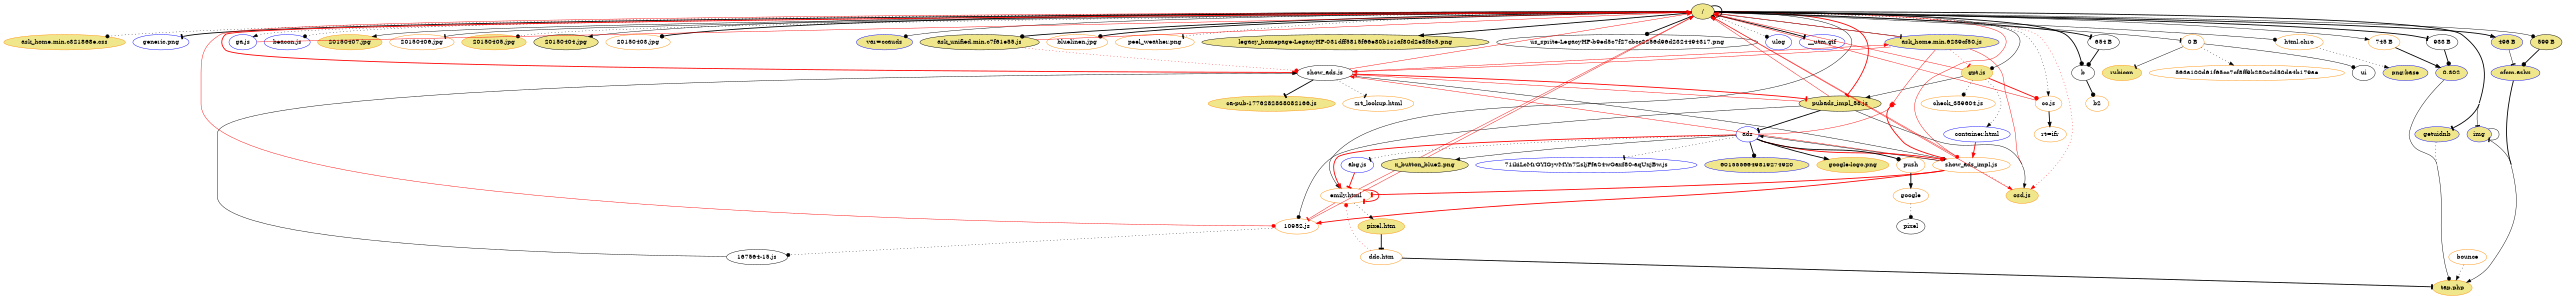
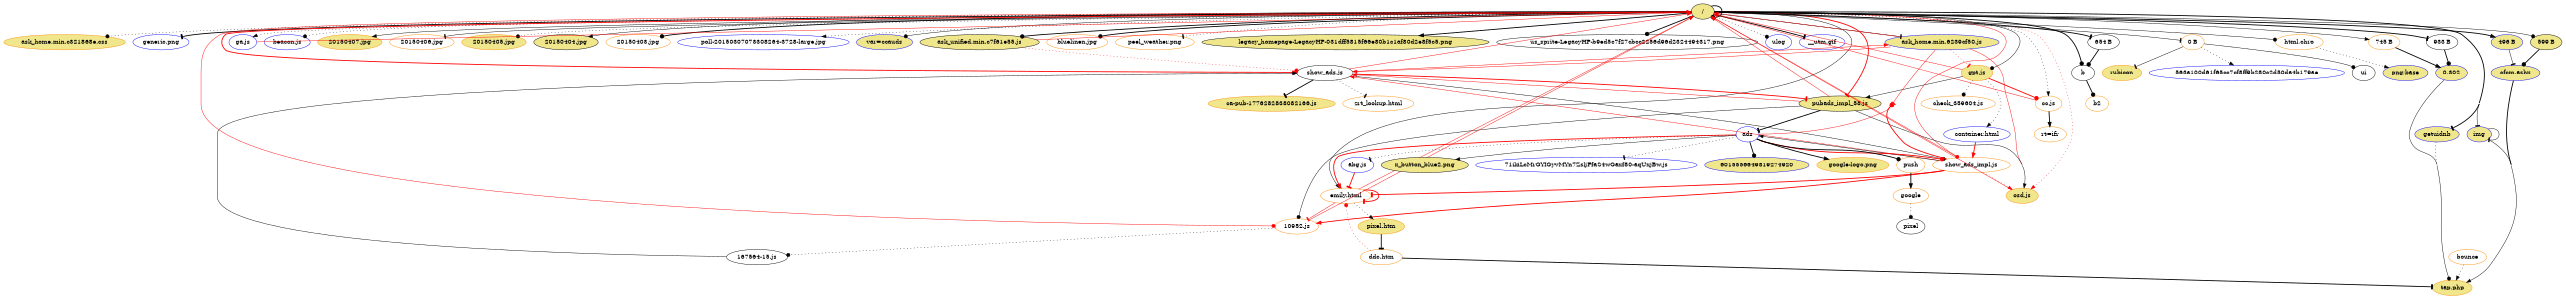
  strict digraph {
    concentrate=true
    node [color=darkorange fillcolor=white style=filled]
    edge [arrowhead=dot style=bold]
    "/" [color=black fillcolor=khaki]
    "ask_home.min.c321868e.css" [fillcolor=khaki]
    "generic.png" [color=blue]
    "ask_home.min.6239cf50.js" [color=blue fillcolor=khaki]
    "ask_unified.min.c7f61e55.js" [color=black fillcolor=khaki]
    "ga.js" [color=blue]
    "beacon.js" [color=blue]
    "20150407.jpg" [fillcolor=khaki]
    "20150406.jpg"
    "20150405.jpg" [fillcolor=khaki]
    "20150404.jpg" [color=black fillcolor=khaki]
    "20150403.jpg"
+   "poll-20150307073308264-3728-large.jpg" [color=blue]
    "var=ccauds" [color=blue fillcolor=khaki]
    "gpt.js" [fillcolor=khaki]
    "bluelinen.jpg"
    "peel_weather.png"
    "legacy_homepage-LegacyHP-031dff5815f66e80b1c1af80d2e8f5c5.png" [color=black fillcolor=khaki]
    "us_sprite-LegacyHP-b9ed5c7f27cbcc2256d96d2324494317.png" [color=black]
    ulog [color=blue]
    "__utm.gif" [color=blue]
    "cc.js"
    "pubads_impl_58.js" [color=black fillcolor=khaki]
    "10952.js"
    "osd.js" [fillcolor=khaki]
    "show_ads.js" [color=black]
    "show_ads_impl.js"
    "emily.html"
    "654 B" [color=black]
    b [color=black]
    "0 B"
    "html,chro"
    "496 B" [color=blue fillcolor=khaki]
    "745 B"
    getuidnb [color=blue fillcolor=khaki]
    img [color=blue fillcolor=khaki]
    "599 B" [color=black fillcolor=khaki]
    "933 B" [color=black]
    "container.html" [color=blue]
    "check_359604.js"
    "rt=ifr"
    ads [color=blue]
    "167564-15.js" [color=black]
    "ca-pub-1776282838082166.js" [fillcolor=khaki]
    "zrt_lookup.html"
    "pixel.htm" [fillcolor=khaki]
    b2
    ui [color=black]
    rubicon [fillcolor=khaki]
-   "563a100d61f65cc7cf8ff9b280c2d50da4b179ae"
+   "563a100d61f65cc7cf8ff9b280c2d50da4b179ae" [color=blue]
    "png;base" [color=blue fillcolor=khaki]
    "cfcm.ashx" [color=blue fillcolor=khaki]
    0.302 [color=blue fillcolor=khaki]
    "tap.php" [fillcolor=khaki]
    6015556649819274920 [color=blue fillcolor=khaki]
    "abg.js" [color=blue]
    "google-logo.png" [fillcolor=khaki]
    push
    "x_button_blue2.png" [color=black fillcolor=khaki]
    "71ikiLcMrGYIGyvMYn7ZsljFfaS4wGaxf80-aqUxjBw.js" [color=blue]
    google
    "ddc.htm"
    pixel [color=black]
    bounce
    "/" -> "/"
    "/" -> "ask_home.min.c321868e.css" [style=dotted]
    "/" -> "generic.png" [arrowhead=tee]
    "/" -> "ask_home.min.6239cf50.js" [arrowhead=tee style=solid]
    "/" -> "ask_unified.min.c7f61e55.js"
    "/" -> "ga.js" [arrowhead=normal style=dotted]
    "/" -> "beacon.js" [style=dotted]
    "/" -> "20150407.jpg" [arrowhead=normal style=solid]
    "/" -> "20150406.jpg" [arrowhead=tee style=solid]
    "/" -> "20150405.jpg" [style=dotted]
    "/" -> "20150404.jpg" [arrowhead=normal style=solid]
    "/" -> "20150403.jpg"
+   "/" -> "poll-20150307073308264-3728-large.jpg" [arrowhead=normal style=dotted]
    "/" -> "var=ccauds" [style=solid]
    "/" -> "gpt.js" [style=solid]
    "/" -> "bluelinen.jpg"
    "/" -> "peel_weather.png" [arrowhead=tee style=dotted]
    "/" -> "legacy_homepage-LegacyHP-031dff5815f66e80b1c1af80d2e8f5c5.png" [arrowhead=normal]
    "/" -> "us_sprite-LegacyHP-b9ed5c7f27cbcc2256d96d2324494317.png"
    "/" -> ulog [style=dotted]
    "/" -> "__utm.gif" [arrowhead=tee]
    "/" -> "cc.js" [arrowhead=normal style=dotted]
    "/" -> "pubads_impl_58.js" [arrowhead=tee color=red]
    "/" -> "10952.js" [color=red style=solid]
    "/" -> "osd.js" [arrowhead=normal color=red style=dotted]
    "/" -> "show_ads.js" [arrowhead=normal color=red]
    "/" -> "show_ads_impl.js" [color=red style=solid]
    "/" -> "emily.html" [arrowhead=normal style=solid]
    "/" -> "654 B" [arrowhead=tee]
    "/" -> b
    "/" -> "0 B" [arrowhead=tee style=solid]
    "/" -> "html,chro" [style=solid]
    "/" -> "496 B" [arrowhead=normal]
    "/" -> "745 B" [arrowhead=normal style=solid]
    "/" -> getuidnb [arrowhead=tee]
    "/" -> img [arrowhead=tee style=solid]
    "/" -> "599 B" [style=solid]
    "/" -> "933 B" [arrowhead=tee]
    "ask_home.min.6239cf50.js" -> "/" [color=red arrowhead="" style=""]
    "ask_home.min.6239cf50.js" -> "gpt.js" [arrowhead=tee color=red style=dotted]
    "ask_home.min.6239cf50.js" -> "osd.js" [color=red style=solid]
    "ask_home.min.6239cf50.js" -> "show_ads.js" [arrowhead=normal color=red style=solid]
    "ask_unified.min.c7f61e55.js" -> "/" [color=red arrowhead="" style=""]
    "ask_unified.min.c7f61e55.js" -> "show_ads.js" [color=red style=dotted]
    "ga.js" -> "/" [color=red arrowhead="" style=""]
    "gpt.js" -> "/" [color=red arrowhead="" style=""]
    "gpt.js" -> "cc.js" [color=red]
    "gpt.js" -> "pubads_impl_58.js" [arrowhead=normal style=solid]
    "gpt.js" -> "container.html" [arrowhead=normal style=dotted]
    "gpt.js" -> "check_359604.js" [style=dotted]
    "cc.js" -> "/" [color=red arrowhead="" style=""]
    "cc.js" -> "rt=ifr" [arrowhead=normal]
    "pubads_impl_58.js" -> "/" [color=red arrowhead="" style=""]
    "pubads_impl_58.js" -> "10952.js" [style=solid]
    "pubads_impl_58.js" -> "osd.js" [arrowhead=normal style=solid]
    "pubads_impl_58.js" -> "show_ads.js" [color=red arrowhead="" style=""]
    "pubads_impl_58.js" -> ads [arrowhead=tee]
    "10952.js" -> "/" [color=red arrowhead="" style=""]
    "10952.js" -> "167564-15.js" [style=dotted]
    "osd.js" -> "/" [color=red arrowhead="" style=""]
    "show_ads.js" -> "/" [color=red arrowhead="" style=""]
    "show_ads.js" -> "ask_home.min.6239cf50.js" [color=red arrowhead="" style=""]
    "show_ads.js" -> "pubads_impl_58.js" [arrowhead=tee color=red]
    "show_ads.js" -> "show_ads_impl.js" [style=solid]
    "show_ads.js" -> "ca-pub-1776282838082166.js" [arrowhead=tee]
    "show_ads.js" -> "zrt_lookup.html" [arrowhead=tee style=dotted]
    "show_ads_impl.js" -> "/" [color=red arrowhead="" style=""]
    "show_ads_impl.js" -> "ask_home.min.6239cf50.js" [color=red]
    "show_ads_impl.js" -> "10952.js" [arrowhead=normal color=red]
    "show_ads_impl.js" -> "osd.js" [arrowhead=normal color=red style=dotted]
    "show_ads_impl.js" -> "show_ads.js" [color=red arrowhead="" style=""]
    "show_ads_impl.js" -> "emily.html" [arrowhead=tee color=red]
    "show_ads_impl.js" -> ads [arrowhead="" style=""]
    "emily.html" -> "/" [color=red arrowhead="" style=""]
    "emily.html" -> "10952.js" [arrowhead=tee color=red style=solid]
    "emily.html" -> "emily.html" [arrowhead=tee color=red]
    "emily.html" -> "pixel.htm" [arrowhead=normal style=dotted]
    "654 B" -> b
    b -> b2
    "0 B" -> ui [style=solid]
    "0 B" -> rubicon [arrowhead=tee style=solid]
    "0 B" -> "563a100d61f65cc7cf8ff9b280c2d50da4b179ae" [arrowhead=normal style=dotted]
    "html,chro" -> "png;base" [arrowhead=normal style=dotted]
    "496 B" -> "cfcm.ashx" [arrowhead=tee style=solid]
    "745 B" -> 0.302 [arrowhead=normal]
    getuidnb -> "tap.php" [arrowhead=normal style=dotted]
    img -> img [arrowhead=tee style=solid]
    img -> "tap.php" [arrowhead=normal style=solid]
    "599 B" -> "cfcm.ashx"
    "933 B" -> 0.302
    "container.html" -> "show_ads_impl.js" [arrowhead=normal color=red]
    ads -> "ask_home.min.6239cf50.js" [arrowhead=tee color=red style=solid]
    ads -> "show_ads_impl.js" [color=red]
    ads -> "emily.html" [arrowhead=normal color=red]
    ads -> 6015556649819274920
    ads -> "abg.js" [arrowhead=tee style=dotted]
    ads -> "google-logo.png" [arrowhead=normal]
    ads -> push
    ads -> "x_button_blue2.png" [arrowhead=normal style=solid]
    ads -> "71ikiLcMrGYIGyvMYn7ZsljFfaS4wGaxf80-aqUxjBw.js" [arrowhead=tee style=dotted]
    "167564-15.js" -> "show_ads.js" [arrowhead=normal style=solid]
    "pixel.htm" -> "ddc.htm" [arrowhead=tee]
    "cfcm.ashx" -> "tap.php" [arrowhead=normal]
    0.302 -> "tap.php" [style=solid]
    "abg.js" -> "emily.html" [arrowhead=tee color=red]
    push -> google [arrowhead=normal]
    google -> pixel [style=dotted]
    "ddc.htm" -> "emily.html" [color=red style=dotted]
    "ddc.htm" -> "tap.php" [arrowhead=tee]
    bounce -> "tap.php" [arrowhead=normal style=dotted]
  }
